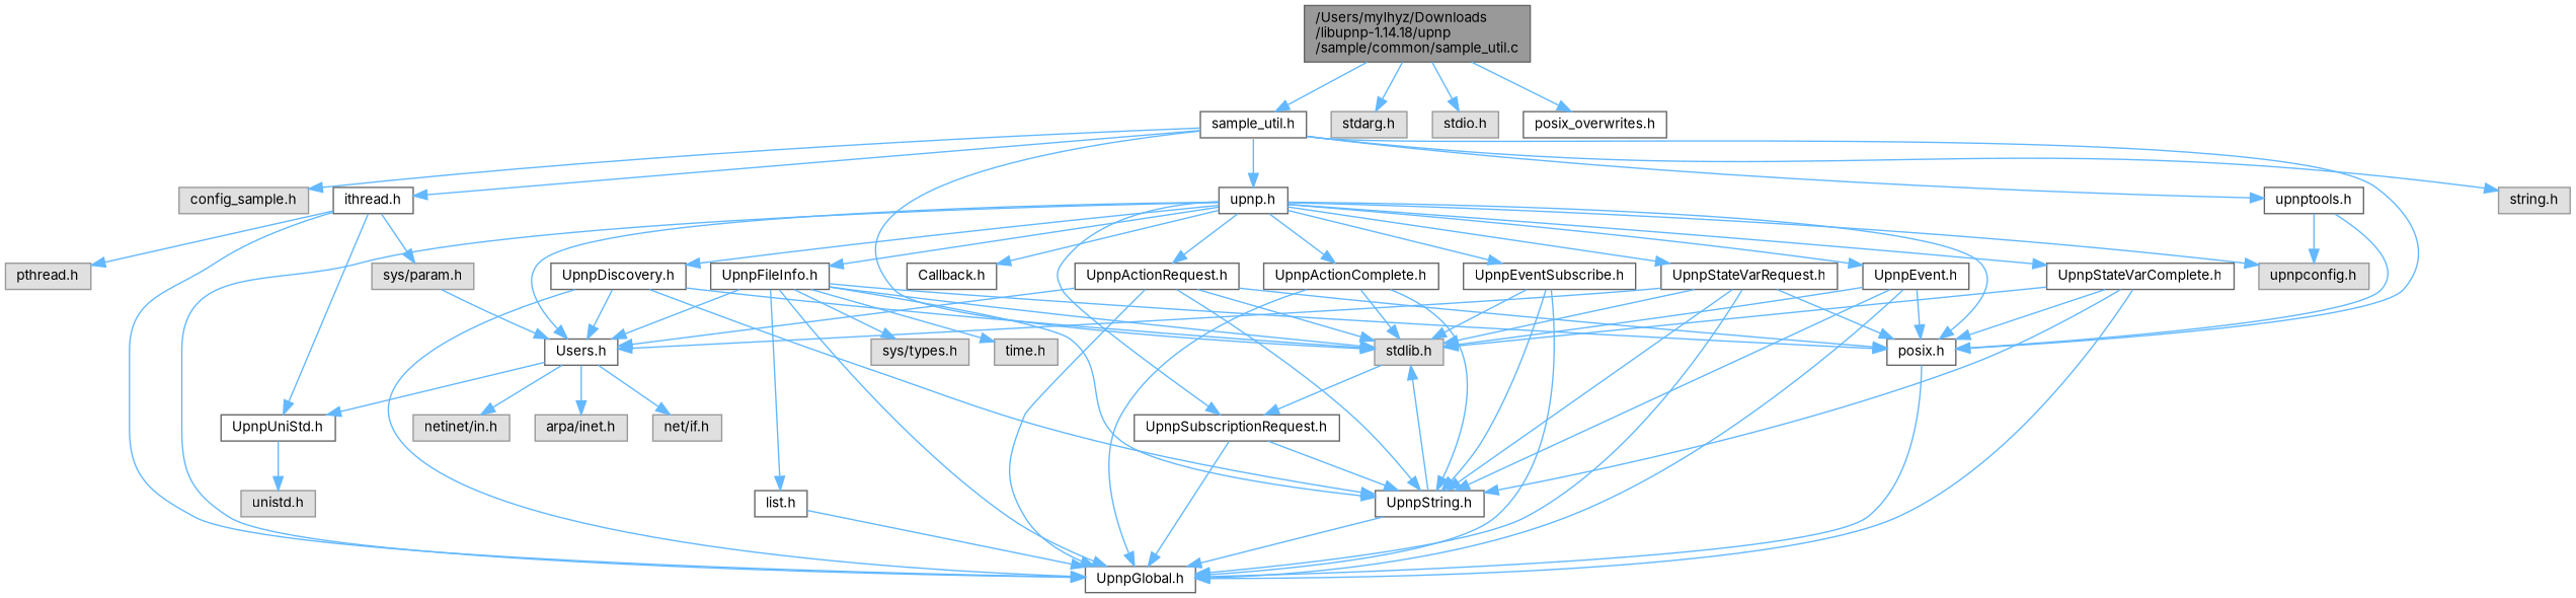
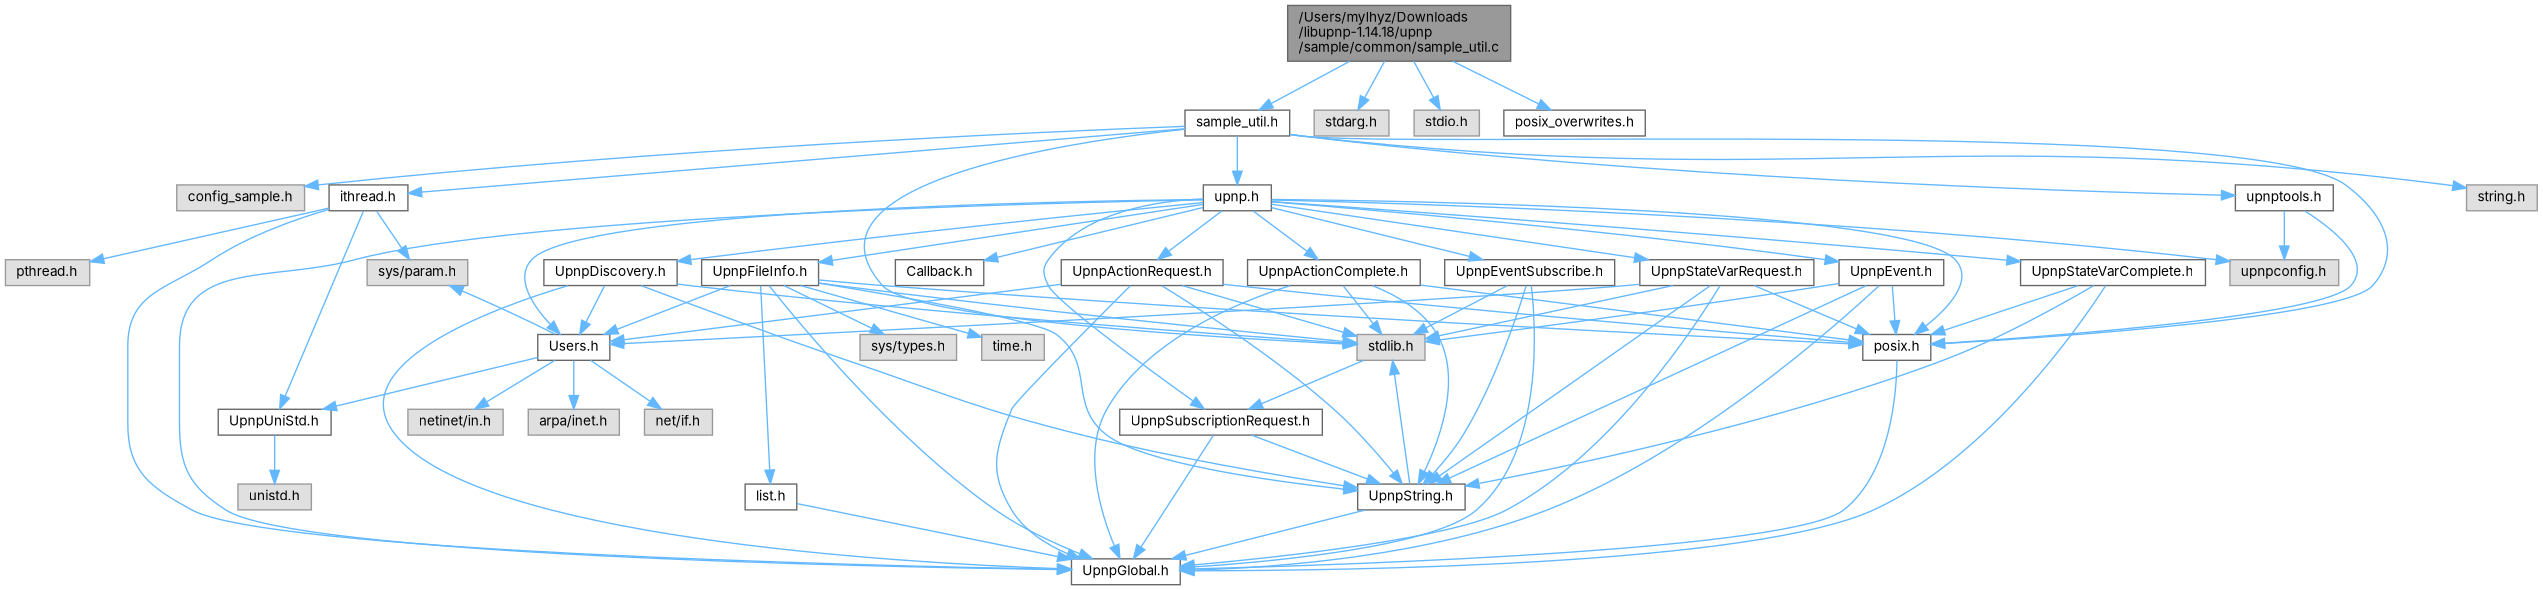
  digraph {
    fontname=Inter
    node [color=grey40 fillcolor=white fontname=Inter fontsize=10 shape=box style=filled]
    edge [color=steelblue1 fontname=Inter fontsize=10 labelfontname=Helvetica labelfontsize=10 style=solid]
    n1 [color=gray40 fillcolor=grey60 fontcolor=black height=0.2 label="/Users/mylhyz/Downloads\l/libupnp-1.14.18/upnp\l/sample/common/sample_util.c" width=0.4]
    n2 [height=0.2 label="sample_util.h" width=0.4]
    n3 [color=grey60 fillcolor="#E0E0E0" height=0.2 label="stdarg.h" width=0.4]
    n4 [color=grey60 fillcolor="#E0E0E0" height=0.2 label="stdio.h" width=0.4]
    n5 [height=0.2 label="posix_overwrites.h" width=0.4]
    n6 [color=grey60 fillcolor="#E0E0E0" height=0.2 label="config_sample.h" width=0.4]
    n7 [height=0.2 label="ithread.h" width=0.4]
    n8 [height=0.2 label="posix.h" width=0.4]
    n9 [height=0.2 label="upnp.h" width=0.4]
    n10 [color=grey60 fillcolor="#E0E0E0" height=0.2 label="stdlib.h" width=0.4]
    n11 [height=0.2 label="upnptools.h" width=0.4]
    n12 [color=grey60 fillcolor="#E0E0E0" height=0.2 label="string.h" width=0.4]
    n13 [color=grey60 fillcolor="#E0E0E0" height=0.2 label="sys/param.h" width=0.4]
    n14 [height=0.2 label="UpnpGlobal.h" width=0.4]
    n15 [height=0.2 label="UpnpUniStd.h" width=0.4]
    n16 [color=grey60 fillcolor="#E0E0E0" height=0.2 label="pthread.h" width=0.4]
    n17 [height=0.2 label="Users.h" width=0.4]
    n18 [color=grey60 fillcolor="#E0E0E0" height=0.2 label="upnpconfig.h" width=0.4]
    n19 [height=0.2 label="UpnpActionComplete.h" width=0.4]
    n20 [height=0.2 label="UpnpActionRequest.h" width=0.4]
    n21 [height=0.2 label="UpnpDiscovery.h" width=0.4]
    n22 [height=0.2 label="UpnpEvent.h" width=0.4]
    n23 [height=0.2 label="UpnpEventSubscribe.h" width=0.4]
    n24 [height=0.2 label="UpnpFileInfo.h" width=0.4]
    n25 [height=0.2 label="UpnpStateVarComplete.h" width=0.4]
    n26 [height=0.2 label="UpnpStateVarRequest.h" width=0.4]
    n27 [height=0.2 label="UpnpSubscriptionRequest.h" width=0.4]
    n28 [height=0.2 label="Callback.h" width=0.4]
    n29 [color=grey60 fillcolor="#E0E0E0" height=0.2 label="unistd.h" width=0.4]
    n30 [color=grey60 fillcolor="#E0E0E0" height=0.2 label="arpa/inet.h" width=0.4]
    n31 [color=grey60 fillcolor="#E0E0E0" height=0.2 label="net/if.h" width=0.4]
    n32 [color=grey60 fillcolor="#E0E0E0" height=0.2 label="netinet/in.h" width=0.4]
    n33 [height=0.2 label="UpnpString.h" width=0.4]
    n34 [height=0.2 label="list.h" width=0.4]
    n35 [color=grey60 fillcolor="#E0E0E0" height=0.2 label="sys/types.h" width=0.4]
    n36 [color=grey60 fillcolor="#E0E0E0" height=0.2 label="time.h" width=0.4]
    n1 -> n2
    n1 -> n3
    n1 -> n4
    n1 -> n5
    n2 -> n6
    n2 -> n7
    n2 -> n8
    n2 -> n9
    n2 -> n10
    n2 -> n11
    n2 -> n12
    n7 -> n13
    n7 -> n14
    n7 -> n15
    n7 -> n16
    n8 -> n14
    n9 -> n8
    n9 -> n14
    n9 -> n17
    n9 -> n18
    n9 -> n19
    n9 -> n20
    n9 -> n21
    n9 -> n22
    n9 -> n23
    n9 -> n24
    n9 -> n25
    n9 -> n26
    n9 -> n27
    n9 -> n28
    n10 -> n27
    n11 -> n8
    n11 -> n18
    n15 -> n29
-   n13 -> n17
+   n17 -> n13
    n17 -> n15
    n17 -> n30
    n17 -> n31
    n17 -> n32
+   n19 -> n8
    n19 -> n10
    n19 -> n14
    n19 -> n33
    n20 -> n8
    n20 -> n10
    n20 -> n14
    n20 -> n17
    n20 -> n33
    n21 -> n10
    n21 -> n14
    n21 -> n17
    n21 -> n33
    n22 -> n8
    n22 -> n10
    n22 -> n14
    n22 -> n33
    n23 -> n10
    n23 -> n14
    n23 -> n33
    n24 -> n8
    n24 -> n10
    n24 -> n14
    n24 -> n17
    n24 -> n33
    n24 -> n34
    n24 -> n35
    n24 -> n36
    n25 -> n8
-   n25 -> n10
    n25 -> n14
    n25 -> n33
    n26 -> n8
    n26 -> n10
    n26 -> n14
    n26 -> n17
    n26 -> n33
    n27 -> n14
    n27 -> n33
    n33 -> n10
    n33 -> n14
    n34 -> n14
  }
